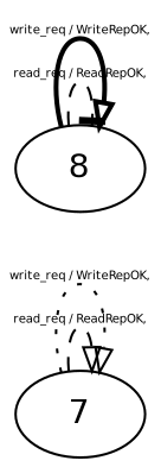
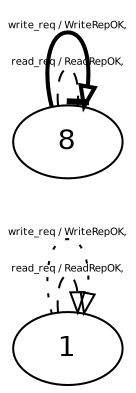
  digraph {
    rankdir=LR
    fontname="DejaVu Sans"
    node [fillcolor=white shape=ellipse style=filled fontname="DejaVu Sans"]
    edge [fontsize=5 style=dashed arrowhead=onormal fontname="DejaVu Sans"]
-   7
+   7 [label=1]
    8
    7 -> 7 [label="read_req / ReadRepOK,"]
    7 -> 7 [label="write_req / WriteRepOK," style=dotted]
    8 -> 8 [label="read_req / ReadRepOK," arrowhead=tee]
    8 -> 8 [label="write_req / WriteRepOK," style=bold]
  }
